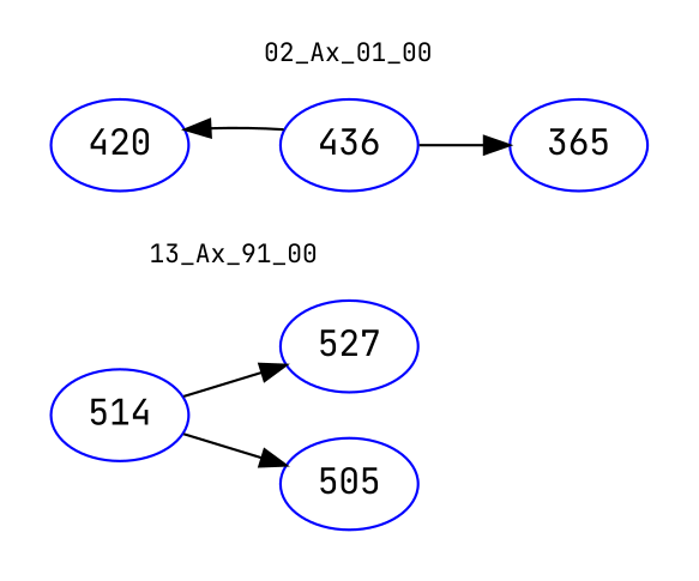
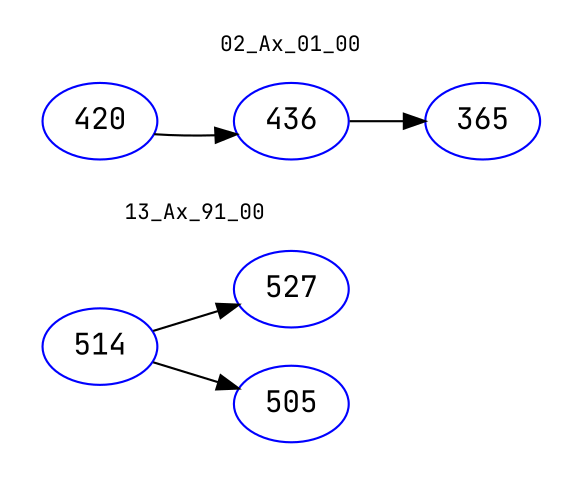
  digraph {
    fontname="JetBrains Mono"
    rankdir=LR
    node [color=blue fontname="JetBrains Mono"]
    edge [color=black fontname="JetBrains Mono"]
    n1 [label=514]
    n2 [label=505]
    n3 [label=527]
    n4 [label=420]
    n5 [label=365]
    n6 [label=436]
    subgraph cluster_1 {
      color=white
      fontsize=10
      label="13_Ax_91_00"
      n1
      n2
      n3
    }
    subgraph cluster_2 {
      color=white
      fontsize=10
      label="02_Ax_01_00"
      n4
      n5
      n6
    }
    n1 -> n2
    n1 -> n3
-   n6 -> n4
+   n4 -> n6
    n6 -> n5
  }
